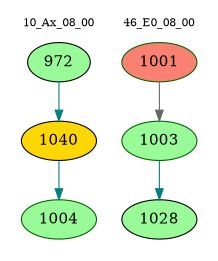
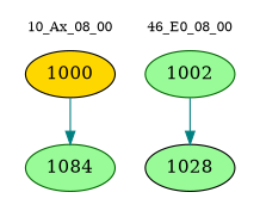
  digraph {
    node [color=black fillcolor=palegreen style=filled]
    edge [color=teal]
-   n1 [label=972]
-   n2 [fillcolor=gold label=1040]
-   n3 [color=darkgreen label=1004]
-   n4 [color=darkgreen fillcolor=salmon label=1001]
-   n5 [color=darkgreen label=1003]
+   n2 [fillcolor=gold label=1000]
+   n3 [color=darkgreen label=1084]
+   n5 [color=darkgreen label=1002]
    n6 [label=1028]
    subgraph cluster_1 {
      color=white
      fontsize=10
      label="10_Ax_08_00"
-     n1
      n2
      n3
    }
    subgraph cluster_2 {
      color=white
      fontsize=10
      label="46_E0_08_00"
-     n4
      n5
      n6
    }
-   n1 -> n2
    n2 -> n3
-   n4 -> n5 [color=gray40]
    n5 -> n6
  }
